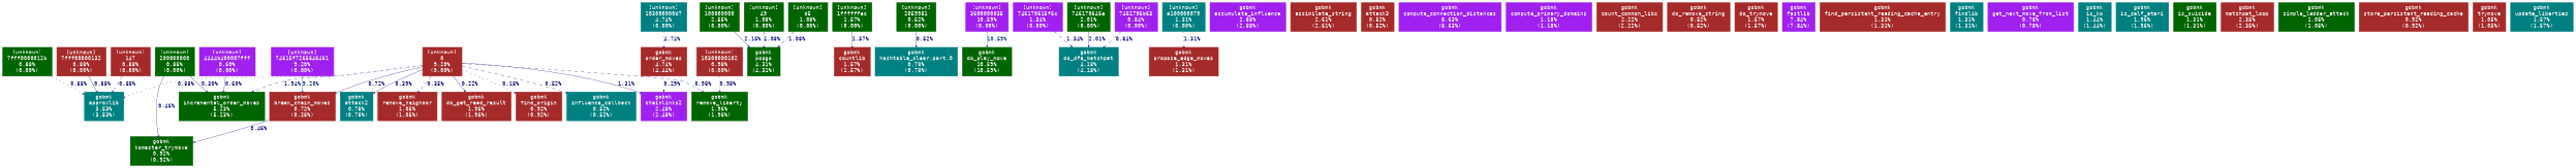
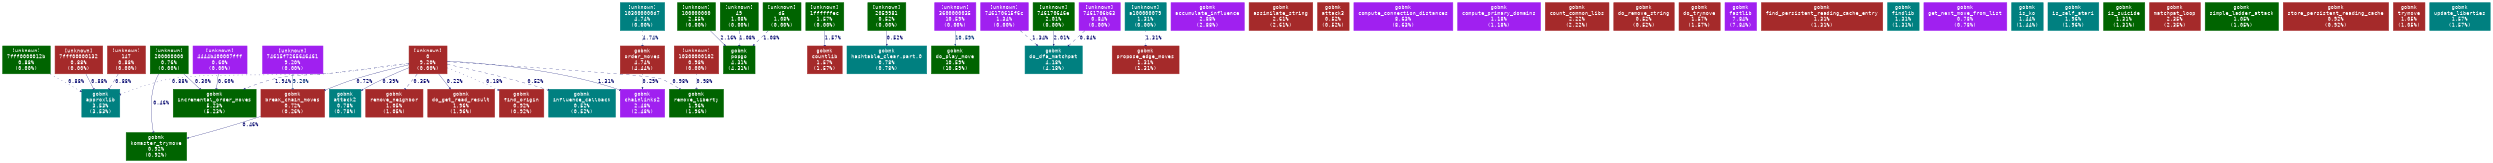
  digraph {
    fontname="DejaVu Sans Mono"
    nodesep=0.125
    ranksep=0.25
    node [color=brown fontcolor="#ffffff" fontname="DejaVu Sans Mono" fontsize=10.00 shape=box style=filled]
    edge [arrowhead=tee arrowsize=0.35 color="#0d1074" fontcolor="#0d1074" fontname="DejaVu Sans Mono" fontsize=10.00 labeldistance=0.50 penwidth=0.50 style=bold]
    n1 [height=0 label="[unknown]\n0\n9.20%\n(0.00%)" width=0]
    n2 [color=teal height=0 label="gobmk\napproxlib\n3.53%\n(3.53%)" width=0]
    n3 [color=teal height=0 label="gobmk\nattack2\n0.78%\n(0.78%)" width=0]
    n4 [height=0 label="gobmk\nbreak_chain_moves\n0.72%\n(0.26%)" width=0]
    n5 [color=purple height=0 label="gobmk\nchainlinks2\n2.48%\n(2.48%)" width=0]
    n6 [height=0 label="gobmk\ndo_get_read_result\n1.96%\n(1.96%)" width=0]
    n7 [height=0 label="gobmk\nfind_origin\n0.92%\n(0.92%)" width=0]
    n8 [color=darkgreen height=0 label="gobmk\nincremental_order_moves\n5.23%\n(5.23%)" width=0]
    n9 [color=teal height=0 label="gobmk\ninfluence_callback\n0.52%\n(0.52%)" width=0]
    n10 [color=darkgreen height=0 label="gobmk\nremove_liberty\n1.96%\n(1.96%)" width=0]
    n11 [height=0 label="gobmk\nremove_neighbor\n1.05%\n(1.05%)" width=0]
    n12 [color=darkgreen height=0 label="gobmk\nkomaster_trymove\n0.92%\n(0.92%)" width=0]
    n13 [color=darkgreen height=0 label="[unknown]\n100000000\n2.55%\n(0.00%)" width=0]
    n14 [color=darkgreen height=0 label="gobmk\npopgo\n4.31%\n(4.31%)" width=0]
    n15 [color=teal height=0 label="[unknown]\n103000000d7\n4.74%\n(0.00%)" width=0]
    n16 [height=0 label="gobmk\norder_moves\n4.74%\n(4.44%)" width=0]
    n17 [height=0 label="[unknown]\n10300000102\n0.98%\n(0.00%)" width=0]
    n18 [height=0 label="[unknown]\n147\n0.88%\n(0.00%)" width=0]
    n19 [color=darkgreen height=0 label="[unknown]\n1ffffffec\n1.57%\n(0.00%)" width=0]
    n20 [height=0 label="gobmk\ncountlib\n1.57%\n(1.57%)" width=0]
-   n21 [color=darkgreen height=0 label="[unknown]\n200000000\n0.86%\n(0.00%)" width=0]
+   n21 [color=darkgreen height=0 label="[unknown]\n200000000\n0.76%\n(0.00%)" width=0]
    n22 [color=darkgreen height=0 label="[unknown]\n2059981\n0.52%\n(0.00%)" width=0]
    n23 [color=teal height=0 label="gobmk\nhashtable_clear.part.0\n0.78%\n(0.78%)" width=0]
    n24 [color=purple height=0 label="[unknown]\n3600000035\n10.59%\n(0.00%)" width=0]
    n25 [color=darkgreen height=0 label="gobmk\ndo_play_move\n10.59%\n(10.59%)" width=0]
    n26 [color=purple height=0 label="[unknown]\n4444b400007fff\n0.60%\n(0.00%)" width=0]
    n27 [color=darkgreen height=0 label="[unknown]\n49\n1.08%\n(0.00%)" width=0]
    n28 [color=purple height=0 label="[unknown]\n74615f7265646461\n9.20%\n(0.00%)" width=0]
    n29 [color=purple height=0 label="[unknown]\n746170615f6c\n1.34%\n(0.00%)" width=0]
    n30 [color=teal height=0 label="gobmk\ndo_dfa_matchpat\n4.18%\n(4.18%)" width=0]
    n31 [color=darkgreen height=0 label="[unknown]\n746170646e\n2.01%\n(0.00%)" width=0]
    n32 [color=purple height=0 label="[unknown]\n7461706b63\n0.84%\n(0.00%)" width=0]
    n33 [color=darkgreen height=0 label="[unknown]\n7fff0000012b\n0.88%\n(0.00%)" width=0]
    n34 [height=0 label="[unknown]\n7fff00000132\n0.88%\n(0.00%)" width=0]
    n35 [color=teal height=0 label="[unknown]\na100000079\n1.31%\n(0.00%)" width=0]
    n36 [height=0 label="gobmk\npropose_edge_moves\n1.31%\n(1.31%)" width=0]
    n37 [color=purple height=0 label="gobmk\naccumulate_influence\n2.88%\n(2.88%)" width=0]
    n38 [height=0 label="gobmk\nassimilate_string\n2.61%\n(2.61%)" width=0]
    n39 [height=0 label="gobmk\nattack3\n0.52%\n(0.52%)" width=0]
    n40 [color=purple height=0 label="gobmk\ncompute_connection_distances\n8.63%\n(8.63%)" width=0]
    n41 [color=purple height=0 label="gobmk\ncompute_primary_domains\n1.18%\n(1.18%)" width=0]
    n42 [height=0 label="gobmk\ncount_common_libs\n2.22%\n(2.22%)" width=0]
    n43 [color=darkgreen height=0 label="[unknown]\nd5\n1.08%\n(0.00%)" width=0]
    n44 [height=0 label="gobmk\ndo_remove_string\n0.52%\n(0.52%)" width=0]
    n45 [height=0 label="gobmk\ndo_trymove\n1.57%\n(1.57%)" width=0]
    n46 [color=purple height=0 label="gobmk\nfastlib\n7.84%\n(7.84%)" width=0]
    n47 [height=0 label="gobmk\nfind_persistent_reading_cache_entry\n1.31%\n(1.31%)" width=0]
    n48 [color=teal height=0 label="gobmk\nfindlib\n1.31%\n(1.31%)" width=0]
    n49 [color=purple height=0 label="gobmk\nget_next_move_from_list\n0.78%\n(0.78%)" width=0]
    n50 [color=teal height=0 label="gobmk\nis_ko\n1.44%\n(1.44%)" width=0]
    n51 [color=teal height=0 label="gobmk\nis_self_atari\n1.96%\n(1.96%)" width=0]
    n52 [color=darkgreen height=0 label="gobmk\nis_suicide\n1.31%\n(1.31%)" width=0]
    n53 [height=0 label="gobmk\nmatchpat_loop\n2.35%\n(2.35%)" width=0]
    n54 [color=darkgreen height=0 label="gobmk\nsimple_ladder_attack\n1.05%\n(1.05%)" width=0]
    n55 [height=0 label="gobmk\nstore_persistent_reading_cache\n0.92%\n(0.92%)" width=0]
    n56 [height=0 label="gobmk\ntrymove\n1.05%\n(1.05%)" width=0]
    n57 [color=teal height=0 label="gobmk\nupdate_liberties\n1.57%\n(1.57%)" width=0]
    n1 -> n2 [label="0.88%" style=dotted]
    n1 -> n3 [arrowhead=normal color="#0d0e73" fontcolor="#0d0e73" label="0.39%"]
    n1 -> n4 [label="0.72%"]
    n1 -> n5 [color="#0d1274" fontcolor="#0d1274" label="1.31%"]
    n1 -> n6 [arrowhead=normal color="#0d0e73" fontcolor="#0d0e73" label="0.22%"]
    n1 -> n7 [arrowhead=normal color="#0d0d73" fontcolor="#0d0d73" label="0.18%" style=dotted]
    n1 -> n8 [arrowhead=normal color="#0d1575" fontcolor="#0d1575" label="1.94%" style=dashed]
    n1 -> n9 [color="#0d0f73" fontcolor="#0d0f73" label="0.52%" style=dashed]
    n1 -> n10 [color="#0d1174" fontcolor="#0d1174" label="0.98%" style=dashed]
    n1 -> n11 [color="#0d0e73" fontcolor="#0d0e73" label="0.35%" style=dashed]
    n4 -> n12 [arrowhead=normal color="#0d0f73" fontcolor="#0d0f73" label="0.46%"]
    n13 -> n14 [arrowhead=normal color="#0d1676" fontcolor="#0d1676" label="2.16%"]
    n15 -> n16 [color="#0d2179" fontcolor="#0d2179" label="4.74%" style=dotted]
    n16 -> n5 [arrowhead=normal color="#0d0e73" fontcolor="#0d0e73" label="0.29%" style=dotted]
    n17 -> n10 [color="#0d1174" fontcolor="#0d1174" label="0.98%" style=dotted]
    n18 -> n2 [label="0.88%" style=dashed]
    n19 -> n20 [color="#0d1375" fontcolor="#0d1375" label="1.57%"]
    n21 -> n8 [color="#0d0e73" fontcolor="#0d0e73" label="0.30%"]
    n21 -> n12 [color="#0d0f73" fontcolor="#0d0f73" label="0.46%"]
    n22 -> n23 [arrowhead=normal color="#0d0f73" fontcolor="#0d0f73" label="0.52%"]
    n24 -> n25 [arrowhead=normal color="#0d3e80" fontcolor="#0d3e80" label="10.59%"]
    n26 -> n8 [color="#0d0f74" fontcolor="#0d0f74" label="0.60%"]
    n27 -> n14 [color="#0d1174" fontcolor="#0d1174" label="1.08%" style=dashed]
    n28 -> n4 [color="#0d377f" fontcolor="#0d377f" label="9.20%"]
    n29 -> n30 [arrowhead=normal color="#0d1274" fontcolor="#0d1274" label="1.34%" style=dashed]
    n31 -> n30 [arrowhead=normal color="#0d1575" fontcolor="#0d1575" label="2.01%"]
    n32 -> n30 [label="0.84%" style=dashed]
    n33 -> n2 [arrowhead=normal label="0.88%" style=dotted]
    n34 -> n2 [label="0.88%"]
    n35 -> n36 [color="#0d1274" fontcolor="#0d1274" label="1.31%" style=dotted]
    n43 -> n14 [arrowhead=normal color="#0d1174" fontcolor="#0d1174" label="1.08%" style=dashed]
  }
